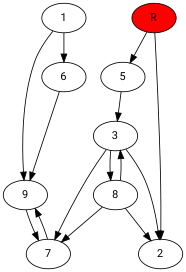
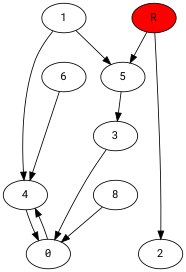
  digraph {
    fontname="Roboto Mono"
    node [fontname="Roboto Mono"]
    edge [fontname="Roboto Mono"]
    1
-   4 [label=9]
+   4
    5
-   7
+   7 [label=0]
    3
    2
    8
    6
    R [fillcolor="#ff0000" style=filled]
    1 -> 4
-   1 -> 6
+   1 -> 5
    4 -> 7
    5 -> 3
    7 -> 4
    3 -> 7
-   3 -> 2
-   3 -> 8
    8 -> 7
-   8 -> 3
-   8 -> 2
    6 -> 4
    R -> 5
    R -> 2
  }
